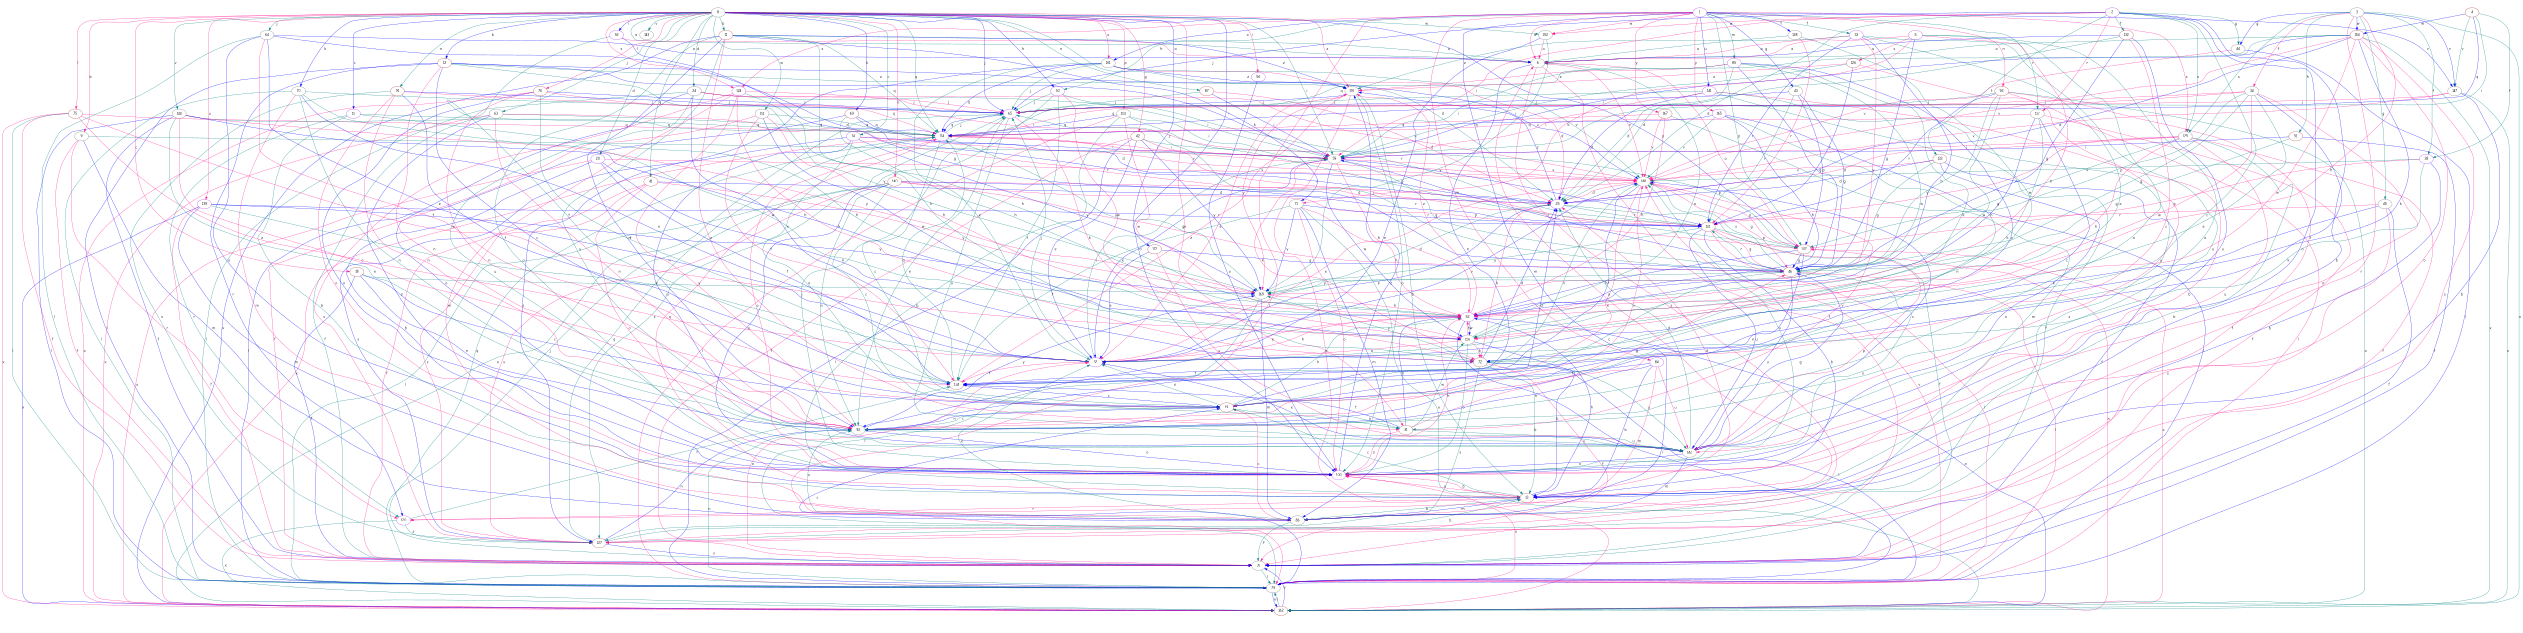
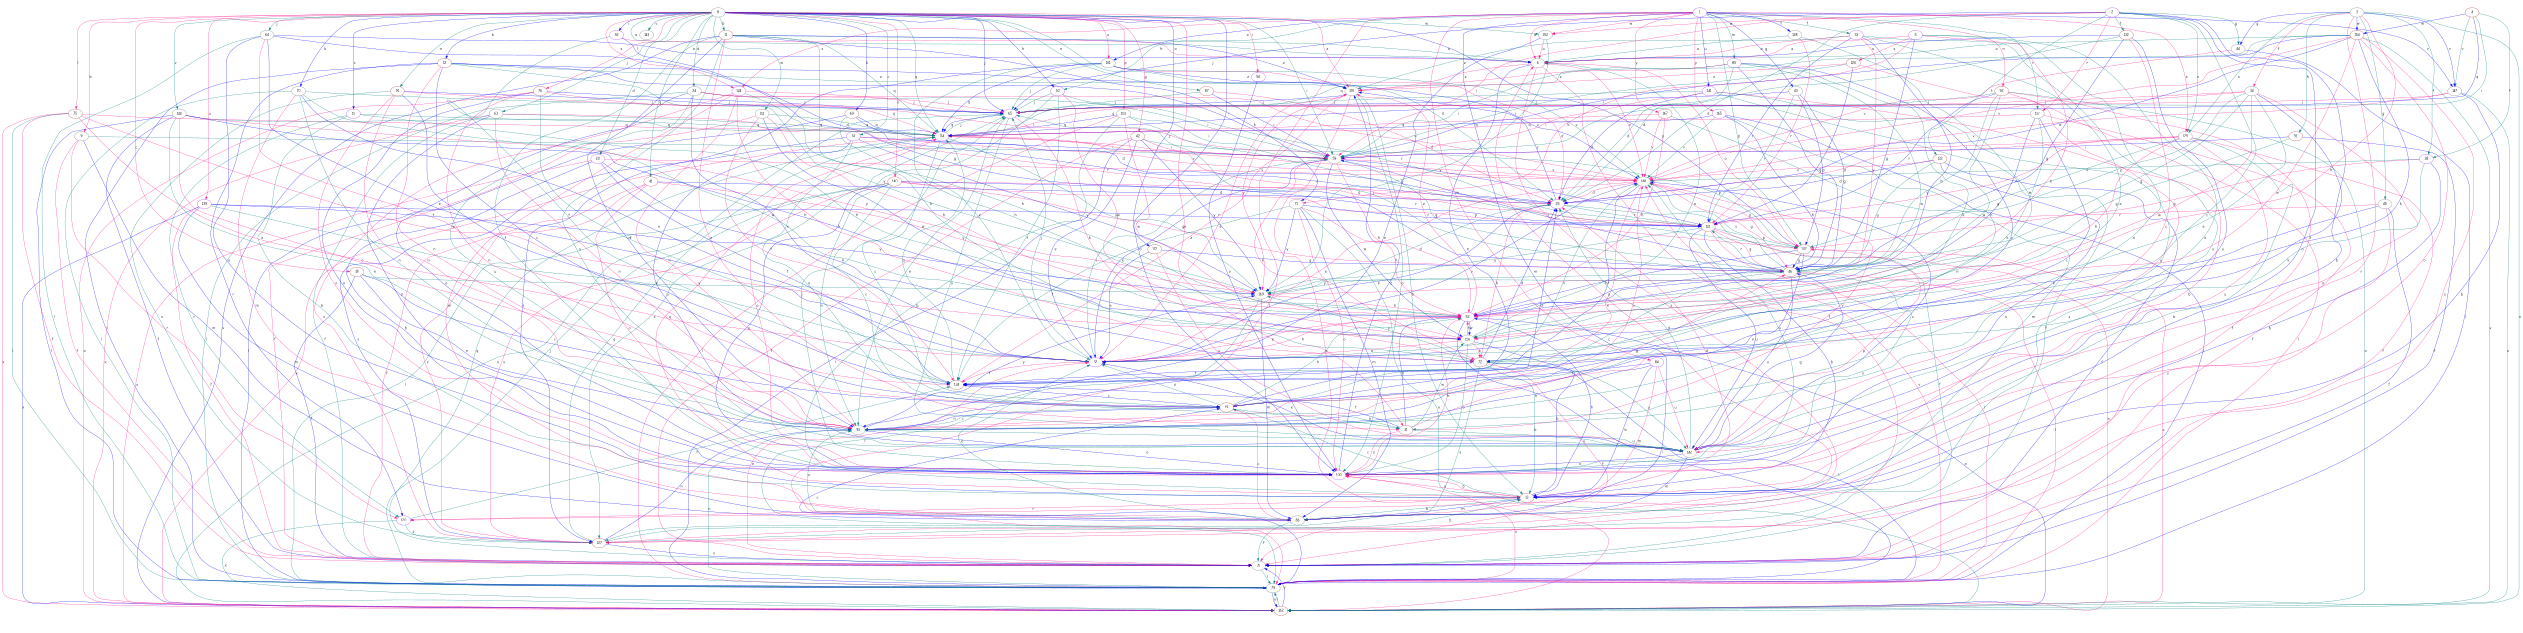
  strict digraph {
    fontname="Comic Neue"
    node [color=gray40 fontname="Comic Neue"]
    edge [color=teal fontname="Comic Neue"]
    n1 [label=8]
    6
    9
    11 [color=brown]
    12 [color=brown]
    14 [color=purple]
    15 [color=purple]
    18 [color=brown]
    20 [color=purple]
    24
    25 [color=purple]
    31 [color=brown]
    41 [color=brown]
    42 [color=brown]
    50 [color=purple]
    53 [color=purple]
    56 [color=purple]
    59
    63
    64
    65 [color=purple]
    69 [color=brown]
    70
    75 [color=brown]
    76 [color=brown]
    87 [color=brown]
    91 [color=brown]
    100 [color=purple]
    102
    107 [color=brown]
    114 [color=purple]
    124 [color=purple]
    139 [color=purple]
    140 [color=brown]
    143
    144
    151
    152
    161
    172 [color=brown]
    176
    93
    39
    127 [color=brown]
    148
    86
    120 [color=purple]
    162 [color=brown]
    71
    72 [color=brown]
    142
    79
    19 [color=brown]
    169
    13 [color=brown]
    52 [color=purple]
    134 [color=brown]
    32 [color=purple]
    121 [color=brown]
    46 [color=brown]
    156
    1 [color=purple]
    33 [color=purple]
    43
    84 [color=purple]
    85 [color=purple]
    92 [color=brown]
    117
    125
    128
    141 [color=purple]
    147
    165 [color=purple]
    167 [color=brown]
    2 [color=purple]
    44
    132 [color=brown]
    133 [color=brown]
    3
    34
    38 [color=purple]
    45
    51 [color=brown]
    154 [color=brown]
    4 [color=brown]
    5 [color=purple]
    126 [color=brown]
    n1 -> 6 [label=a]
    n1 -> 9 [color=deeppink label=b]
    n1 -> 11 [label=b]
    n1 -> 12 [color=blue label=b]
    n1 -> 14 [label=c]
    n1 -> 15 [color=blue label=c]
    n1 -> 18 [color=deeppink label=c]
    n1 -> 20 [label=d]
    n1 -> 24 [label=d]
    n1 -> 25 [label=d]
    n1 -> 31 [color=deeppink label=e]
    n1 -> 41 [label=g]
    n1 -> 42 [color=deeppink label=g]
    n1 -> 50 [color=blue label=h]
    n1 -> 53 [color=blue label=i]
    n1 -> 56 [color=deeppink label=i]
    n1 -> 59 [label=i]
    n1 -> 63 [label=j]
    n1 -> 64 [label=j]
    n1 -> 65 [color=blue label=j]
    n1 -> 69 [color=blue label=k]
    n1 -> 70 [color=blue label=k]
    n1 -> 75 [color=deeppink label=l]
    n1 -> 76 [color=deeppink label=l]
    n1 -> 87 [label=n]
    n1 -> 91 [label=n]
    n1 -> 100 [color=blue label=o]
    n1 -> 102 [color=deeppink label=p]
    n1 -> 107 [color=blue label=p]
    n1 -> 114 [label=q]
    n1 -> 124 [color=deeppink label=s]
    n1 -> 139 [color=deeppink label=u]
    n1 -> 140 [color=deeppink label=u]
    n1 -> 143 [label=v]
    n1 -> 144 [label=v]
    n1 -> 151 [label=w]
    n1 -> 152 [label=w]
    n1 -> 161 [color=deeppink label=x]
    n1 -> 172 [color=blue label=z]
    n1 -> 176 [color=deeppink label=z]
+   6 -> 176 [color=deeppink label=z]
    6 -> 93 [color=blue label=n]
    6 -> 39 [color=deeppink label=f]
    6 -> 127 [color=deeppink label=s]
    6 -> 148 [color=deeppink label=v]
    9 -> 59 [label=i]
    9 -> 39 [color=deeppink label=f]
    9 -> 86 [color=blue label=m]
    9 -> 120 [color=deeppink label=r]
    11 -> 6 [label=a]
    11 -> 31 [color=deeppink label=e]
    11 -> 100 [label=o]
    11 -> 114 [label=q]
    11 -> 176 [color=blue label=z]
    11 -> 93 [color=blue label=n]
    11 -> 162 [color=blue label=x]
    11 -> 71 [color=blue label=k]
    11 -> 72 [label=k]
    11 -> 142 [label=u]
    12 -> 59 [color=blue label=i]
    12 -> 176 [label=z]
    12 -> 93 [color=deeppink label=n]
    12 -> 148 [color=blue label=v]
    12 -> 120 [color=blue label=r]
    12 -> 79 [color=blue label=l]
    12 -> 19 [color=blue label=c]
    12 -> 169 [label=y]
    14 -> 31 [label=e]
    14 -> 59 [color=blue label=i]
    14 -> 127 [color=blue label=s]
    14 -> 148 [color=deeppink label=v]
    14 -> 142 [color=blue label=u]
    14 -> 169 [color=blue label=y]
    15 -> 114 [label=q]
    15 -> 120 [label=r]
    15 -> 13 [label=b]
    15 -> 52 [label=h]
    18 -> 93 [color=blue label=n]
    18 -> 39 [color=blue label=f]
    18 -> 19 [color=blue label=c]
    18 -> 169 [label=y]
    20 -> 148 [color=deeppink label=v]
    20 -> 162 [color=deeppink label=x]
    20 -> 72 [color=blue label=k]
    20 -> 13 [color=blue label=b]
    20 -> 134 [color=blue label=t]
    24 -> 59 [label=i]
    24 -> 65 [color=deeppink label=j]
    24 -> 100 [color=blue label=o]
    24 -> 148 [color=deeppink label=v]
    24 -> 142 [label=u]
    24 -> 79 [label=l]
    24 -> 32 [color=blue label=e]
    25 -> 176 [color=blue label=z]
    25 -> 39 [label=f]
    25 -> 72 [color=deeppink label=k]
    25 -> 32 [color=blue label=e]
    25 -> 121 [label=r]
    31 -> 100 [color=deeppink label=o]
    31 -> 148 [color=deeppink label=v]
    31 -> 142 [label=u]
    31 -> 52 [color=blue label=h]
    31 -> 134 [color=blue label=t]
    31 -> 46 [color=deeppink label=g]
    31 -> 156 [label=w]
    41 -> 25 [color=blue label=d]
    41 -> 100 [color=deeppink label=o]
    41 -> 39 [color=deeppink label=f]
    41 -> 127 [color=deeppink label=s]
    41 -> 169 [color=deeppink label=y]
    42 -> 59 [color=deeppink label=i]
    42 -> 107 [label=p]
    42 -> 39 [color=deeppink label=f]
    42 -> 79 [color=blue label=l]
    42 -> 169 [color=blue label=y]
    42 -> 32 [color=blue label=e]
    50 -> 65 [label=j]
    50 -> 127 [label=s]
    50 -> 134 [label=t]
    50 -> 121 [label=r]
    50 -> 156 [color=deeppink label=w]
    53 -> 6 [color=deeppink label=a]
    53 -> 134 [label=t]
    53 -> 46 [color=blue label=g]
    56 -> 100 [color=blue label=o]
    59 -> 148 [color=deeppink label=v]
    59 -> 72 [color=deeppink label=k]
    59 -> 52 [color=deeppink label=h]
    59 -> 32 [color=blue label=e]
    59 -> 121 [color=blue label=r]
    59 -> 46 [label=g]
    59 -> 156 [color=blue label=w]
    63 -> 100 [color=blue label=o]
    63 -> 114 [label=q]
    63 -> 93 [color=deeppink label=n]
    63 -> 39 [label=f]
    63 -> 162 [color=deeppink label=x]
    63 -> 121 [color=deeppink label=r]
    64 -> 6 [color=blue label=a]
    64 -> 25 [color=blue label=d]
    64 -> 100 [color=blue label=o]
    64 -> 79 [label=l]
    64 -> 134 [color=deeppink label=t]
    64 -> 32 [color=blue label=e]
    65 -> 114 [color=blue label=q]
    65 -> 93 [label=n]
    65 -> 162 [label=x]
    65 -> 72 [color=deeppink label=k]
    65 -> 142 [label=u]
    69 -> 25 [color=blue label=d]
    69 -> 114 [color=blue label=q]
    69 -> 79 [color=blue label=l]
    69 -> 52 [label=h]
    70 -> 65 [label=j]
    70 -> 93 [label=n]
    70 -> 86 [color=deeppink label=m]
    70 -> 79 [label=l]
    70 -> 32 [color=blue label=e]
    70 -> 156 [label=w]
    75 -> 114 [color=deeppink label=q]
    75 -> 39 [color=deeppink label=f]
    75 -> 162 [color=deeppink label=x]
    75 -> 79 [label=l]
    75 -> 32 [color=deeppink label=e]
    75 -> 156 [color=deeppink label=w]
    76 -> 65 [color=blue label=j]
    76 -> 100 [color=blue label=o]
    76 -> 114 [color=deeppink label=q]
    76 -> 93 [color=deeppink label=n]
    76 -> 162 [color=deeppink label=x]
    76 -> 134 [label=t]
    87 -> 25 [color=deeppink label=d]
    87 -> 59 [color=blue label=i]
    87 -> 65 [label=j]
    91 -> 59 [color=deeppink label=i]
    91 -> 65 [color=blue label=j]
    91 -> 100 [color=deeppink label=o]
    91 -> 93 [color=deeppink label=n]
    91 -> 127 [label=s]
    91 -> 134 [color=blue label=t]
    100 -> 65 [label=j]
    100 -> 176 [color=blue label=z]
    100 -> 148 [label=v]
    100 -> 13 [color=deeppink label=b]
    100 -> 52 [color=deeppink label=h]
    102 -> 59 [label=i]
    102 -> 107 [label=p]
    102 -> 114 [color=blue label=q]
    102 -> 79 [color=deeppink label=l]
    102 -> 13 [label=b]
    102 -> 156 [color=deeppink label=w]
    107 -> 6 [color=deeppink label=a]
    107 -> 93 [color=blue label=n]
    107 -> 162 [color=deeppink label=x]
    107 -> 52 [color=blue label=h]
    107 -> 46 [color=blue label=g]
    114 -> 59 [color=deeppink label=i]
    114 -> 65 [label=j]
    114 -> 100 [color=deeppink label=o]
    114 -> 162 [color=deeppink label=x]
    114 -> 19 [label=c]
    114 -> 169 [label=y]
    114 -> 121 [color=deeppink label=r]
    124 -> 65 [color=deeppink label=j]
    124 -> 93 [color=deeppink label=n]
    124 -> 127 [color=deeppink label=s]
    124 -> 86 [color=deeppink label=m]
    124 -> 72 [color=deeppink label=k]
    124 -> 52 [label=h]
    139 -> 39 [color=deeppink label=f]
    139 -> 86 [color=blue label=m]
    139 -> 162 [color=blue label=x]
    139 -> 169 [color=blue label=y]
    139 -> 32 [label=e]
    139 -> 121 [color=blue label=r]
    140 -> 25 [color=deeppink label=d]
    140 -> 100 [color=blue label=o]
    140 -> 107 [color=deeppink label=p]
    140 -> 93 [label=n]
    140 -> 127 [color=deeppink label=s]
    140 -> 79 [label=l]
    140 -> 19 [label=c]
    140 -> 121 [color=blue label=r]
    140 -> 46 [color=deeppink label=g]
    144 -> 114 [label=q]
    144 -> 93 [label=n]
    144 -> 39 [color=blue label=f]
    144 -> 79 [color=blue label=l]
    144 -> 19 [color=deeppink label=c]
    144 -> 169 [color=deeppink label=y]
    144 -> 52 [color=blue label=h]
    151 -> 114 [label=q]
    151 -> 39 [color=deeppink label=f]
    151 -> 52 [color=deeppink label=h]
    151 -> 134 [color=deeppink label=t]
    151 -> 156 [color=blue label=w]
    152 -> 6 [color=deeppink label=a]
    152 -> 93 [color=blue label=n]
    152 -> 169 [label=y]
    161 -> 25 [color=deeppink label=d]
    161 -> 65 [label=j]
    161 -> 114 [color=blue label=q]
    161 -> 176 [color=blue label=z]
    161 -> 127 [color=blue label=s]
    161 -> 148 [label=v]
    161 -> 32 [label=e]
    172 -> 142 [color=deeppink label=u]
    172 -> 32 [color=blue label=e]
    172 -> 46 [color=blue label=g]
    176 -> 65 [color=blue label=j]
    176 -> 100 [label=o]
    176 -> 162 [color=deeppink label=x]
    176 -> 169 [color=deeppink label=y]
    176 -> 13 [label=b]
    176 -> 32 [color=deeppink label=e]
    93 -> 100 [color=blue label=o]
    93 -> 148 [color=deeppink label=v]
    93 -> 142 [label=u]
    93 -> 19 [label=c]
    93 -> 169 [color=blue label=y]
    39 -> 114 [label=q]
    39 -> 79 [label=l]
    39 -> 32 [color=deeppink label=e]
    127 -> 114 [label=q]
    127 -> 93 [color=blue label=n]
    127 -> 39 [color=blue label=f]
    127 -> 13 [label=b]
    148 -> 25 [color=deeppink label=d]
    148 -> 107 [color=deeppink label=p]
    148 -> 114 [color=deeppink label=q]
    148 -> 93 [color=deeppink label=n]
    148 -> 134 [color=blue label=t]
    148 -> 32 [color=deeppink label=e]
    148 -> 46 [color=deeppink label=g]
    86 -> 6 [color=deeppink label=a]
    86 -> 93 [label=n]
    86 -> 39 [label=f]
    86 -> 19 [color=deeppink label=c]
    86 -> 13 [label=b]
    86 -> 32 [label=e]
    120 -> 127 [label=s]
    120 -> 162 [label=x]
    120 -> 134 [label=t]
    162 -> 39 [color=blue label=f]
    162 -> 79 [label=l]
    71 -> 100 [color=deeppink label=o]
    71 -> 86 [color=blue label=m]
    71 -> 162 [label=x]
    71 -> 169 [color=blue label=y]
    71 -> 52 [color=deeppink label=h]
    71 -> 134 [label=t]
    71 -> 121 [color=blue label=r]
    72 -> 25 [color=blue label=d]
    72 -> 39 [color=deeppink label=f]
    72 -> 127 [label=s]
    72 -> 142 [label=u]
    72 -> 79 [color=blue label=l]
    72 -> 169 [label=y]
    72 -> 13 [label=b]
    72 -> 134 [color=blue label=t]
    142 -> 25 [label=d]
    142 -> 100 [color=blue label=o]
    142 -> 107 [color=deeppink label=p]
    142 -> 148 [color=blue label=v]
    142 -> 86 [color=blue label=m]
    142 -> 32 [color=blue label=e]
    142 -> 46 [color=blue label=g]
    79 -> 65 [label=j]
    79 -> 100 [color=deeppink label=o]
    79 -> 93 [label=n]
    79 -> 148 [color=deeppink label=v]
    79 -> 162 [color=blue label=x]
    79 -> 19 [color=blue label=c]
    19 -> 25 [color=blue label=d]
    19 -> 31 [label=e]
    19 -> 93 [color=blue label=n]
    19 -> 52 [label=h]
    19 -> 32 [label=e]
    169 -> 25 [label=d]
    169 -> 86 [color=blue label=m]
    169 -> 79 [label=l]
    169 -> 52 [color=deeppink label=h]
    13 -> 25 [color=deeppink label=d]
    13 -> 100 [color=deeppink label=o]
    13 -> 114 [color=deeppink label=q]
    13 -> 86 [color=blue label=m]
    13 -> 120 [color=deeppink label=r]
    13 -> 19 [label=c]
    13 -> 52 [color=blue label=h]
    52 -> 176 [color=deeppink label=z]
    52 -> 162 [color=blue label=x]
    52 -> 79 [color=blue label=l]
    52 -> 32 [color=deeppink label=e]
    52 -> 156 [color=blue label=w]
    134 -> 114 [label=q]
    134 -> 176 [color=deeppink label=z]
    134 -> 148 [label=v]
    134 -> 19 [color=blue label=c]
    32 -> 59 [label=i]
    32 -> 65 [label=j]
    32 -> 148 [color=blue label=v]
    32 -> 52 [color=deeppink label=h]
    32 -> 134 [color=deeppink label=t]
    121 -> 107 [label=p]
    121 -> 162 [color=deeppink label=x]
    121 -> 142 [color=blue label=u]
    121 -> 79 [color=deeppink label=l]
    121 -> 169 [label=y]
    121 -> 13 [color=blue label=b]
    121 -> 46 [color=deeppink label=g]
    46 -> 59 [color=blue label=i]
    46 -> 65 [label=j]
    46 -> 100 [label=o]
    46 -> 148 [label=v]
    46 -> 142 [color=blue label=u]
    46 -> 79 [color=deeppink label=l]
    46 -> 19 [label=c]
    46 -> 169 [label=y]
    46 -> 121 [label=r]
    156 -> 6 [label=a]
    156 -> 100 [label=o]
    156 -> 72 [color=deeppink label=k]
    156 -> 13 [color=blue label=b]
    156 -> 52 [color=deeppink label=h]
    156 -> 32 [color=deeppink label=e]
    1 -> 6 [color=deeppink label=a]
    1 -> 50 [label=h]
    1 -> 107 [label=p]
    1 -> 124 [color=deeppink label=s]
    1 -> 152 [color=deeppink label=w]
    1 -> 161 [color=blue label=x]
    1 -> 86 [color=blue label=m]
    1 -> 79 [color=deeppink label=l]
    1 -> 33 [label=f]
    1 -> 43 [color=blue label=g]
    1 -> 84 [color=deeppink label=m]
    1 -> 85 [label=m]
    1 -> 92 [color=deeppink label=n]
    1 -> 117 [label=r]
    1 -> 125 [color=deeppink label=s]
    1 -> 128 [color=blue label=t]
    1 -> 141 [color=blue label=u]
    1 -> 147 [color=blue label=v]
    1 -> 165 [color=deeppink label=y]
    1 -> 167 [color=deeppink label=y]
    33 -> 6 [color=deeppink label=a]
    33 -> 176 [label=z]
    33 -> 142 [label=u]
    33 -> 169 [color=deeppink label=y]
    33 -> 52 [color=blue label=h]
    33 -> 32 [label=e]
    33 -> 121 [color=blue label=r]
    43 -> 65 [color=blue label=j]
    43 -> 107 [color=blue label=p]
    43 -> 121 [label=r]
    43 -> 46 [color=blue label=g]
    84 -> 93 [color=blue label=n]
    84 -> 86 [color=deeppink label=m]
    84 -> 142 [color=deeppink label=u]
    84 -> 13 [color=blue label=b]
    84 -> 134 [color=blue label=t]
    85 -> 25 [label=d]
    85 -> 59 [label=i]
    85 -> 176 [color=deeppink label=z]
    85 -> 72 [label=k]
    85 -> 19 [color=blue label=c]
    85 -> 46 [color=blue label=g]
    85 -> 156 [label=w]
    92 -> 65 [label=j]
    92 -> 39 [color=deeppink label=f]
    92 -> 162 [label=x]
    92 -> 79 [color=deeppink label=l]
    92 -> 169 [label=y]
    92 -> 121 [color=blue label=r]
    92 -> 156 [label=w]
    117 -> 114 [color=deeppink label=q]
    117 -> 39 [color=deeppink label=f]
    117 -> 72 [label=k]
    117 -> 19 [color=blue label=c]
    117 -> 52 [color=blue label=h]
    125 -> 25 [color=deeppink label=d]
    125 -> 59 [color=deeppink label=i]
    125 -> 39 [color=deeppink label=f]
    125 -> 142 [color=deeppink label=u]
    125 -> 13 [label=b]
    125 -> 52 [color=deeppink label=h]
    125 -> 121 [color=deeppink label=r]
    125 -> 46 [label=g]
    128 -> 6 [label=a]
    128 -> 121 [color=deeppink label=r]
    128 -> 156 [label=w]
    141 -> 25 [color=blue label=d]
    141 -> 59 [color=deeppink label=i]
    141 -> 65 [label=j]
    141 -> 39 [label=f]
    141 -> 127 [label=s]
    141 -> 13 [color=deeppink label=b]
    147 -> 65 [color=deeppink label=j]
    147 -> 148 [color=deeppink label=v]
    147 -> 162 [label=x]
    147 -> 13 [color=blue label=b]
    165 -> 114 [color=blue label=q]
    165 -> 93 [label=n]
    165 -> 148 [label=v]
    165 -> 79 [color=blue label=l]
    165 -> 52 [color=blue label=h]
    167 -> 114 [color=deeppink label=q]
    167 -> 148 [color=deeppink label=v]
    167 -> 86 [label=m]
    167 -> 52 [color=deeppink label=h]
    2 -> 25 [label=d]
    2 -> 59 [color=deeppink label=i]
    2 -> 65 [color=blue label=j]
    2 -> 100 [color=blue label=o]
    2 -> 152 [color=deeppink label=w]
    2 -> 19 [label=c]
    2 -> 13 [color=blue label=b]
    2 -> 117 [color=deeppink label=r]
    2 -> 125 [label=s]
    2 -> 44 [label=g]
    2 -> 132 [label=t]
    2 -> 133 [label=t]
    44 -> 148 [color=deeppink label=v]
    44 -> 79 [color=blue label=l]
    132 -> 6 [color=blue label=a]
    132 -> 25 [label=d]
    132 -> 142 [color=blue label=u]
    132 -> 19 [color=deeppink label=c]
    132 -> 46 [color=blue label=g]
    133 -> 25 [color=blue label=d]
    133 -> 100 [color=blue label=o]
    133 -> 39 [color=blue label=f]
    133 -> 148 [color=deeppink label=v]
    133 -> 46 [label=g]
    3 -> 120 [color=deeppink label=r]
    3 -> 162 [label=x]
    3 -> 52 [color=deeppink label=h]
    3 -> 125 [label=s]
    3 -> 147 [color=blue label=v]
    3 -> 44 [color=blue label=g]
    3 -> 34 [color=deeppink label=f]
    3 -> 38 [label=f]
    3 -> 45 [label=g]
    3 -> 51 [label=h]
    3 -> 154 [color=blue label=w]
    34 -> 65 [color=deeppink label=j]
    34 -> 100 [color=deeppink label=o]
    34 -> 107 [label=p]
    34 -> 114 [color=deeppink label=q]
    34 -> 134 [color=blue label=t]
    34 -> 32 [label=e]
    34 -> 46 [label=g]
    34 -> 156 [color=deeppink label=w]
    38 -> 107 [color=deeppink label=p]
    38 -> 148 [label=v]
    38 -> 72 [label=k]
    38 -> 13 [color=blue label=b]
    45 -> 39 [color=blue label=f]
    45 -> 127 [color=deeppink label=s]
    45 -> 32 [color=blue label=e]
    45 -> 121 [color=deeppink label=r]
    51 -> 59 [color=blue label=i]
    51 -> 39 [color=blue label=f]
    51 -> 46 [label=g]
    154 -> 6 [label=a]
    154 -> 25 [color=blue label=d]
    154 -> 59 [color=blue label=i]
    154 -> 100 [color=deeppink label=o]
    154 -> 114 [label=q]
    154 -> 127 [color=deeppink label=s]
    154 -> 148 [color=deeppink label=v]
    154 -> 162 [label=x]
    154 -> 72 [color=blue label=k]
    154 -> 156 [color=deeppink label=w]
    4 -> 59 [label=i]
    4 -> 114 [color=blue label=q]
    4 -> 147 [label=v]
    4 -> 38 [label=f]
    4 -> 154 [color=blue label=w]
    5 -> 6 [color=deeppink label=a]
    5 -> 31 [label=e]
    5 -> 93 [label=n]
    5 -> 71 [color=deeppink label=k]
    5 -> 52 [color=deeppink label=h]
    5 -> 46 [color=blue label=g]
    5 -> 126 [color=deeppink label=s]
    126 -> 59 [label=i]
    126 -> 176 [color=deeppink label=z]
    126 -> 142 [color=deeppink label=u]
    126 -> 121 [color=blue label=r]
  }
